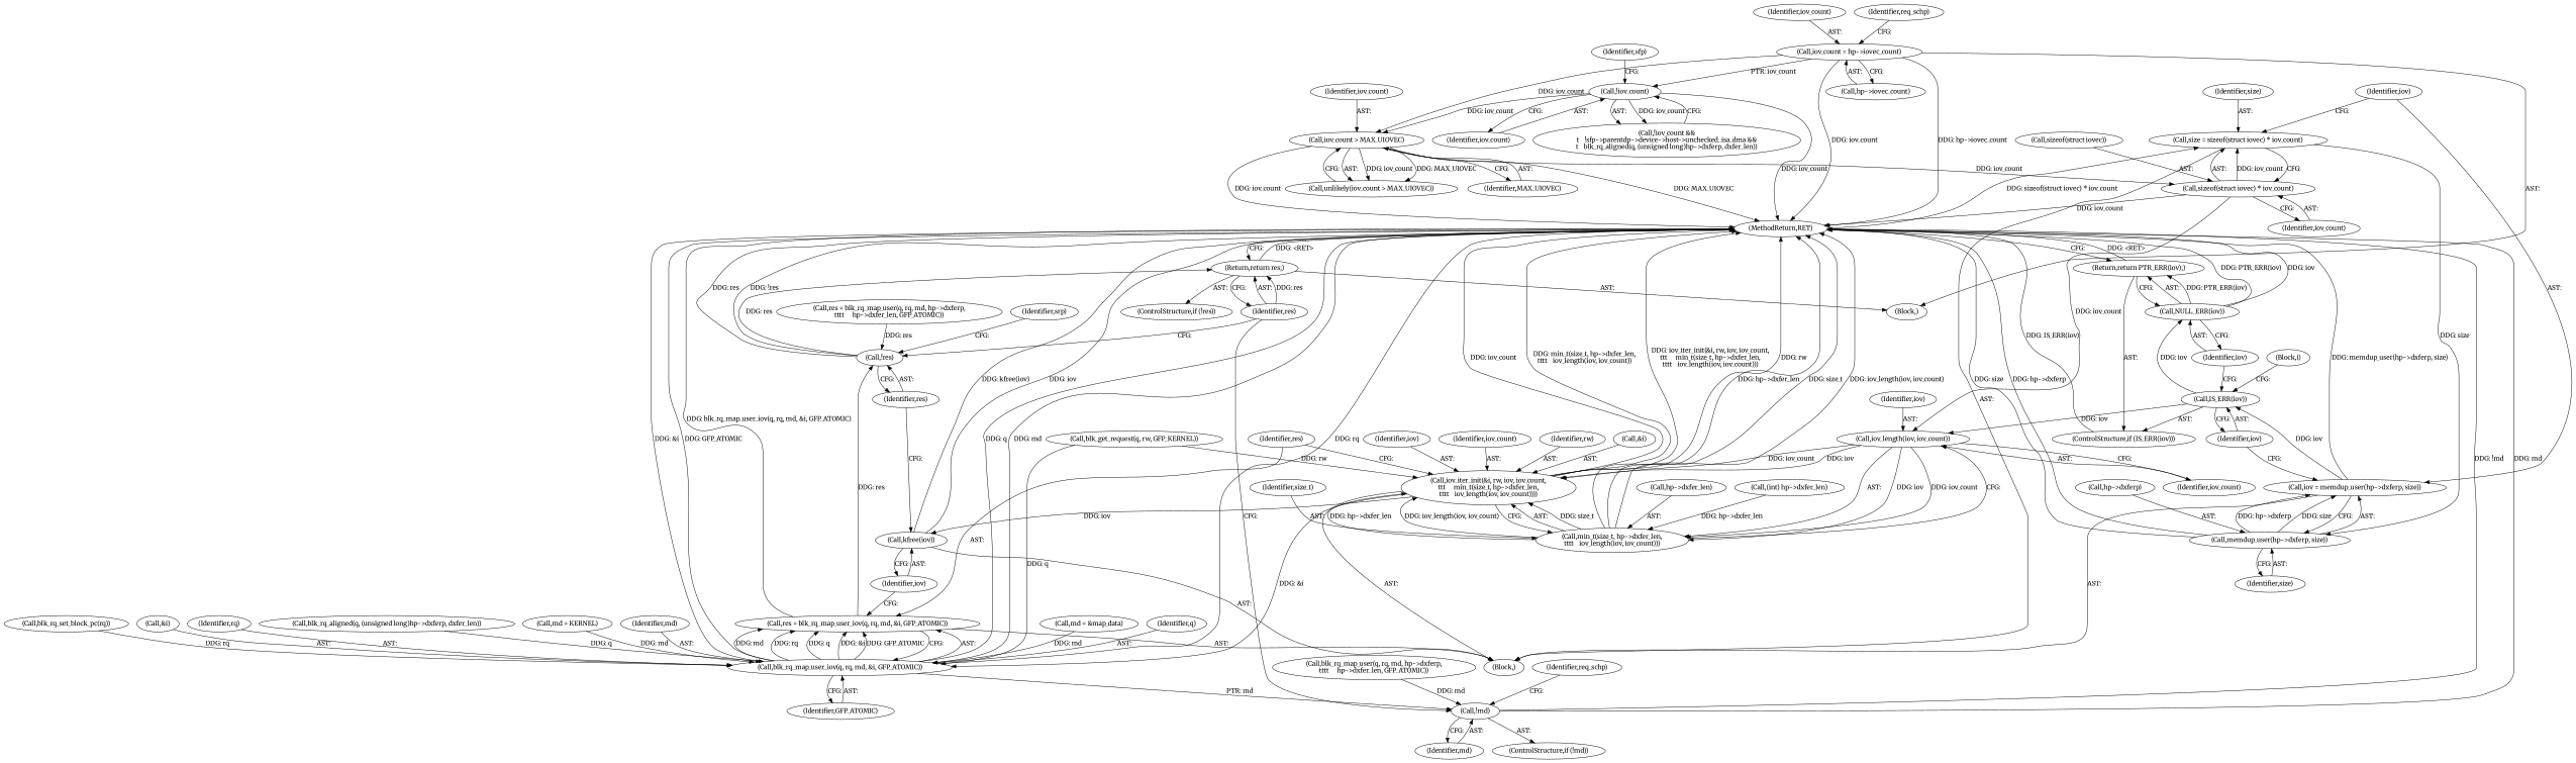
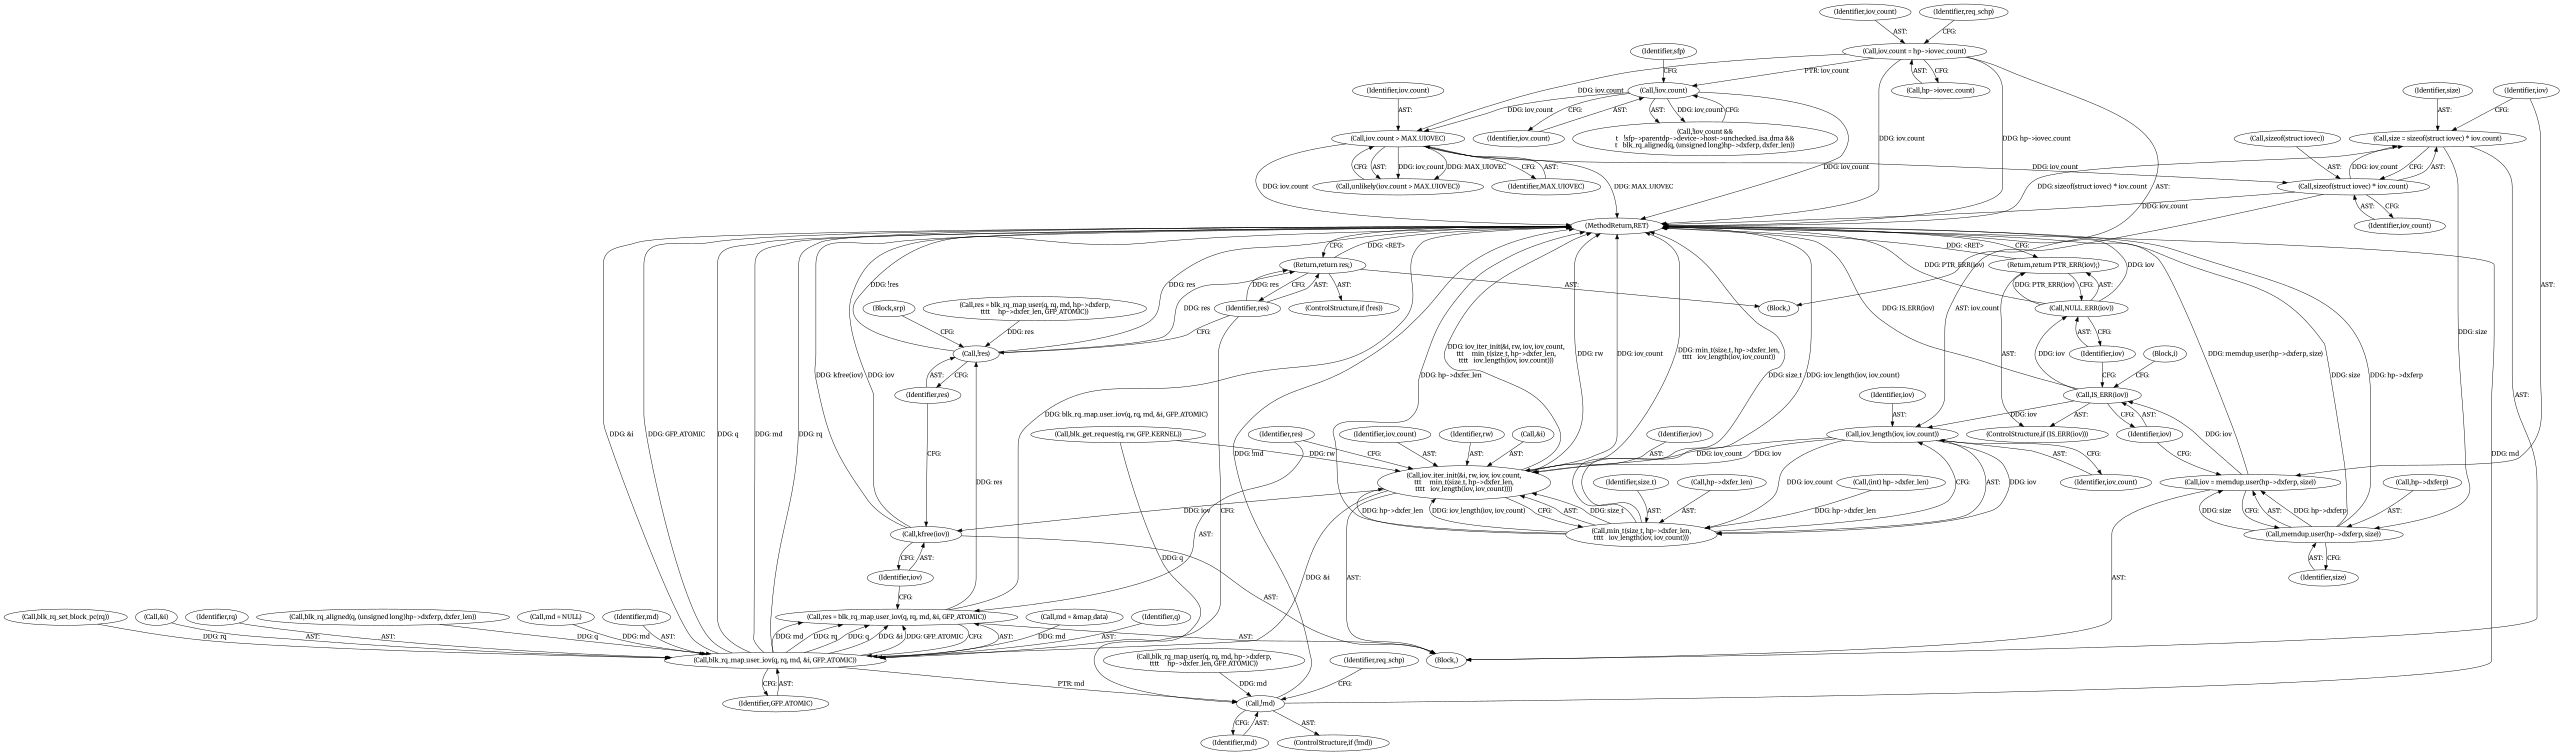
  digraph {
    fontname=Merriweather
    node [fontname=Merriweather]
    edge [fontname=Merriweather]
    n1 [label="(Call,size = sizeof(struct iovec) * iov_count)"]
    n2 [label="(Call,sizeof(struct iovec) * iov_count)"]
    n3 [label="(Call,memdup_user(hp->dxferp, size))"]
    n4 [label="(Block,)"]
    n5 [label="(MethodReturn,RET)"]
    n6 [label="(Call,iov_length(iov, iov_count))"]
    n7 [label="(Identifier,iov_count)"]
    n8 [label="(Call,iov = memdup_user(hp->dxferp, size))"]
    n9 [label="(Identifier,size)"]
    n10 [label="(Return,return PTR_ERR(iov);)"]
    n11 [label="(Return,return res;)"]
    n12 [label="(Call,iov_iter_init(&i, rw, iov, iov_count,\n\t\t\t      min_t(size_t, hp->dxfer_len,\n\t\t\t\t    iov_length(iov, iov_count))))"]
    n13 [label="(Call,min_t(size_t, hp->dxfer_len,\n\t\t\t\t    iov_length(iov, iov_count)))"]
    n14 [label="(Identifier,iov_count)"]
    n15 [label="(Call,iov_count > MAX_UIOVEC)"]
    n16 [label="(Identifier,MAX_UIOVEC)"]
    n17 [label="(Call,unlikely(iov_count > MAX_UIOVEC))"]
    n18 [label="(Call,!iov_count)"]
    n19 [label="(Identifier,iov_count)"]
    n20 [label="(Call,!iov_count &&\n\t    !sfp->parentdp->device->host->unchecked_isa_dma &&\n\t    blk_rq_aligned(q, (unsigned long)hp->dxferp, dxfer_len))"]
    n21 [label="(Call,iov_count = hp->iovec_count)"]
    n22 [label="(Call,hp->iovec_count)"]
    n23 [label="(Block,)"]
    n24 [label="(Call,IS_ERR(iov))"]
    n25 [label="(Call,NULL_ERR(iov))"]
    n26 [label="(ControlStructure,if (IS_ERR(iov)))"]
    n27 [label="(Identifier,iov)"]
    n28 [label="(Identifier,iov)"]
    n29 [label="(Call,blk_rq_map_user_iov(q, rq, md, &i, GFP_ATOMIC))"]
    n30 [label="(Call,kfree(iov))"]
    n31 [label="(Call,res = blk_rq_map_user_iov(q, rq, md, &i, GFP_ATOMIC))"]
    n32 [label="(Call,!md)"]
    n33 [label="(Identifier,GFP_ATOMIC)"]
    n34 [label="(Identifier,iov)"]
    n35 [label="(Call,!res)"]
    n36 [label="(Identifier,md)"]
    n37 [label="(ControlStructure,if (!md))"]
    n38 [label="(Identifier,res)"]
    n39 [label="(ControlStructure,if (!res))"]
    n40 [label="(Identifier,res)"]
    n41 [label="(Identifier,iov)"]
    n42 [label="(Identifier,sfp)"]
    n43 [label="(Block,i)"]
    n44 [label="(Call,md = &map_data)"]
    n45 [label="(Identifier,size_t)"]
    n46 [label="(Identifier,iov_count)"]
    n47 [label="(Identifier,rw)"]
    n48 [label="(Identifier,q)"]
    n49 [label="(Identifier,res)"]
    n50 [label="(Call,&i)"]
    n51 [label="(Call,blk_rq_set_block_pc(rq))"]
    n52 [label="(Call,&i)"]
-   n53 [label="(Identifier,srp)"]
+   n53 [label="(Block,srp)"]
    n54 [label="(Identifier,iov_count)"]
    n55 [label="(Identifier,iov)"]
    n56 [label="(Identifier,iov_count)"]
    n57 [label="(Identifier,rq)"]
    n58 [label="(Identifier,iov)"]
    n59 [label="(Call,blk_rq_map_user(q, rq, md, hp->dxferp,\n\t\t\t\t      hp->dxfer_len, GFP_ATOMIC))"]
    n60 [label="(Call,blk_get_request(q, rw, GFP_KERNEL))"]
    n61 [label="(Call,blk_rq_aligned(q, (unsigned long)hp->dxferp, dxfer_len))"]
    n62 [label="(Call,hp->dxfer_len)"]
    n63 [label="(Call,res = blk_rq_map_user(q, rq, md, hp->dxferp,\n\t\t\t\t      hp->dxfer_len, GFP_ATOMIC))"]
    n64 [label="(Identifier,req_schp)"]
    n65 [label="(Call,sizeof(struct iovec))"]
    n66 [label="(Call,hp->dxferp)"]
    n67 [label="(Identifier,req_schp)"]
    n68 [label="(Call,(int) hp->dxfer_len)"]
    n69 [label="(Identifier,size)"]
-   n70 [label="(Call,md = KERNEL)"]
+   n70 [label="(Call,md = NULL)"]
    n71 [label="(Identifier,md)"]
    n1 -> n2 [label="CFG: "]
    n1 -> n3 [label="DDG: size"]
    n1 -> n4 [label="AST: "]
    n2 -> n1 [label="AST: "]
    n2 -> n1 [label="DDG: iov_count"]
    n2 -> n5 [label="DDG: iov_count"]
-   n2 -> n6 [label="DDG: iov_count"]
+   n2 -> n6 [label="AST: iov_count"]
    n2 -> n7 [label="CFG: "]
    n3 -> n5 [label="DDG: size"]
    n3 -> n5 [label="DDG: hp->dxferp"]
    n3 -> n8 [label="AST: "]
    n3 -> n8 [label="DDG: hp->dxferp"]
    n3 -> n8 [label="DDG: size"]
    n3 -> n9 [label="CFG: "]
    n5 -> n1 [label="DDG: sizeof(struct iovec) * iov_count"]
    n5 -> n10 [label="CFG: "]
    n5 -> n11 [label="CFG: "]
    n6 -> n12 [label="DDG: iov"]
    n6 -> n12 [label="DDG: iov_count"]
    n6 -> n13 [label="AST: "]
    n6 -> n13 [label="DDG: iov"]
    n6 -> n13 [label="DDG: iov_count"]
    n6 -> n14 [label="CFG: "]
    n7 -> n2 [label="AST: "]
    n8 -> n3 [label="CFG: "]
    n8 -> n4 [label="AST: "]
    n8 -> n5 [label="DDG: memdup_user(hp->dxferp, size)"]
    n8 -> n24 [label="DDG: iov"]
    n9 -> n3 [label="AST: "]
    n10 -> n5 [label="DDG: <RET>"]
    n10 -> n25 [label="CFG: "]
    n10 -> n26 [label="AST: "]
    n11 -> n5 [label="DDG: <RET>"]
    n11 -> n23 [label="AST: "]
    n11 -> n39 [label="AST: "]
    n11 -> n40 [label="CFG: "]
    n12 -> n4 [label="AST: "]
    n12 -> n5 [label="DDG: iov_count"]
    n12 -> n5 [label="DDG: min_t(size_t, hp->dxfer_len,\n\t\t\t\t    iov_length(iov, iov_count))"]
    n12 -> n5 [label="DDG: iov_iter_init(&i, rw, iov, iov_count,\n\t\t\t      min_t(size_t, hp->dxfer_len,\n\t\t\t\t    iov_length(iov, iov_count)))"]
    n12 -> n5 [label="DDG: rw"]
    n12 -> n13 [label="CFG: "]
    n12 -> n29 [label="DDG: &i"]
    n12 -> n30 [label="DDG: iov"]
    n13 -> n5 [label="DDG: iov_length(iov, iov_count)"]
    n13 -> n5 [label="DDG: hp->dxfer_len"]
    n13 -> n5 [label="DDG: size_t"]
    n13 -> n6 [label="CFG: "]
    n13 -> n12 [label="AST: "]
    n13 -> n12 [label="DDG: size_t"]
    n13 -> n12 [label="DDG: hp->dxfer_len"]
    n13 -> n12 [label="DDG: iov_length(iov, iov_count)"]
    n14 -> n6 [label="AST: "]
    n15 -> n2 [label="DDG: iov_count"]
    n15 -> n5 [label="DDG: iov_count"]
    n15 -> n5 [label="DDG: MAX_UIOVEC"]
    n15 -> n16 [label="CFG: "]
    n15 -> n17 [label="AST: "]
    n15 -> n17 [label="DDG: iov_count"]
    n15 -> n17 [label="DDG: MAX_UIOVEC"]
    n16 -> n15 [label="AST: "]
    n17 -> n15 [label="CFG: "]
    n18 -> n5 [label="DDG: iov_count"]
    n18 -> n15 [label="DDG: iov_count"]
    n18 -> n19 [label="CFG: "]
    n18 -> n20 [label="AST: "]
    n18 -> n20 [label="DDG: iov_count"]
    n19 -> n18 [label="AST: "]
    n20 -> n18 [label="CFG: "]
    n21 -> n5 [label="DDG: iov_count"]
    n21 -> n5 [label="DDG: hp->iovec_count"]
    n21 -> n15 [label="DDG: iov_count"]
    n21 -> n18 [label="PTR: iov_count"]
    n21 -> n22 [label="CFG: "]
    n21 -> n23 [label="AST: "]
    n22 -> n21 [label="AST: "]
-   n26 -> n5 [label="DDG: IS_ERR(iov)"]
+   n24 -> n5 [label="DDG: IS_ERR(iov)"]
    n24 -> n6 [label="DDG: iov"]
    n24 -> n25 [label="DDG: iov"]
    n24 -> n26 [label="AST: "]
    n24 -> n27 [label="CFG: "]
    n25 -> n5 [label="DDG: iov"]
    n25 -> n5 [label="DDG: PTR_ERR(iov)"]
    n25 -> n10 [label="AST: "]
    n25 -> n10 [label="DDG: PTR_ERR(iov)"]
    n25 -> n28 [label="CFG: "]
    n27 -> n8 [label="CFG: "]
    n27 -> n24 [label="AST: "]
    n28 -> n24 [label="CFG: "]
    n28 -> n25 [label="AST: "]
    n29 -> n5 [label="DDG: &i"]
    n29 -> n5 [label="DDG: md"]
    n29 -> n5 [label="DDG: rq"]
    n29 -> n5 [label="DDG: GFP_ATOMIC"]
    n29 -> n5 [label="DDG: q"]
    n29 -> n31 [label="AST: "]
    n29 -> n31 [label="DDG: md"]
    n29 -> n31 [label="DDG: rq"]
    n29 -> n31 [label="DDG: q"]
    n29 -> n31 [label="DDG: &i"]
    n29 -> n31 [label="DDG: GFP_ATOMIC"]
    n29 -> n32 [label="PTR: md"]
    n29 -> n33 [label="CFG: "]
    n30 -> n4 [label="AST: "]
    n30 -> n5 [label="DDG: iov"]
    n30 -> n5 [label="DDG: kfree(iov)"]
    n30 -> n34 [label="CFG: "]
    n31 -> n4 [label="AST: "]
    n31 -> n5 [label="DDG: blk_rq_map_user_iov(q, rq, md, &i, GFP_ATOMIC)"]
    n31 -> n29 [label="CFG: "]
    n31 -> n35 [label="DDG: res"]
    n32 -> n5 [label="DDG: md"]
    n32 -> n5 [label="DDG: !md"]
    n32 -> n36 [label="CFG: "]
    n32 -> n37 [label="AST: "]
    n33 -> n29 [label="AST: "]
    n34 -> n30 [label="AST: "]
    n34 -> n31 [label="CFG: "]
    n35 -> n5 [label="DDG: !res"]
    n35 -> n5 [label="DDG: res"]
    n35 -> n11 [label="DDG: res"]
    n35 -> n38 [label="CFG: "]
    n36 -> n32 [label="AST: "]
    n38 -> n30 [label="CFG: "]
    n38 -> n35 [label="AST: "]
    n40 -> n11 [label="AST: "]
    n40 -> n11 [label="DDG: res"]
    n40 -> n32 [label="CFG: "]
    n40 -> n35 [label="CFG: "]
    n41 -> n12 [label="AST: "]
    n42 -> n18 [label="CFG: "]
    n43 -> n24 [label="CFG: "]
    n44 -> n29 [label="DDG: md"]
    n45 -> n13 [label="AST: "]
    n46 -> n12 [label="AST: "]
    n47 -> n12 [label="AST: "]
    n48 -> n29 [label="AST: "]
    n49 -> n12 [label="CFG: "]
    n49 -> n31 [label="AST: "]
    n50 -> n12 [label="AST: "]
    n51 -> n29 [label="DDG: rq"]
    n52 -> n29 [label="AST: "]
    n53 -> n35 [label="CFG: "]
    n54 -> n21 [label="AST: "]
    n55 -> n1 [label="CFG: "]
    n55 -> n8 [label="AST: "]
    n56 -> n15 [label="AST: "]
    n57 -> n29 [label="AST: "]
    n58 -> n6 [label="AST: "]
    n59 -> n32 [label="DDG: md"]
    n60 -> n12 [label="DDG: rw"]
    n60 -> n29 [label="DDG: q"]
    n61 -> n29 [label="DDG: q"]
    n62 -> n13 [label="AST: "]
    n63 -> n35 [label="DDG: res"]
    n64 -> n21 [label="CFG: "]
    n65 -> n2 [label="AST: "]
    n66 -> n3 [label="AST: "]
    n67 -> n32 [label="CFG: "]
    n68 -> n13 [label="DDG: hp->dxfer_len"]
    n69 -> n1 [label="AST: "]
    n70 -> n29 [label="DDG: md"]
    n71 -> n29 [label="AST: "]
  }
